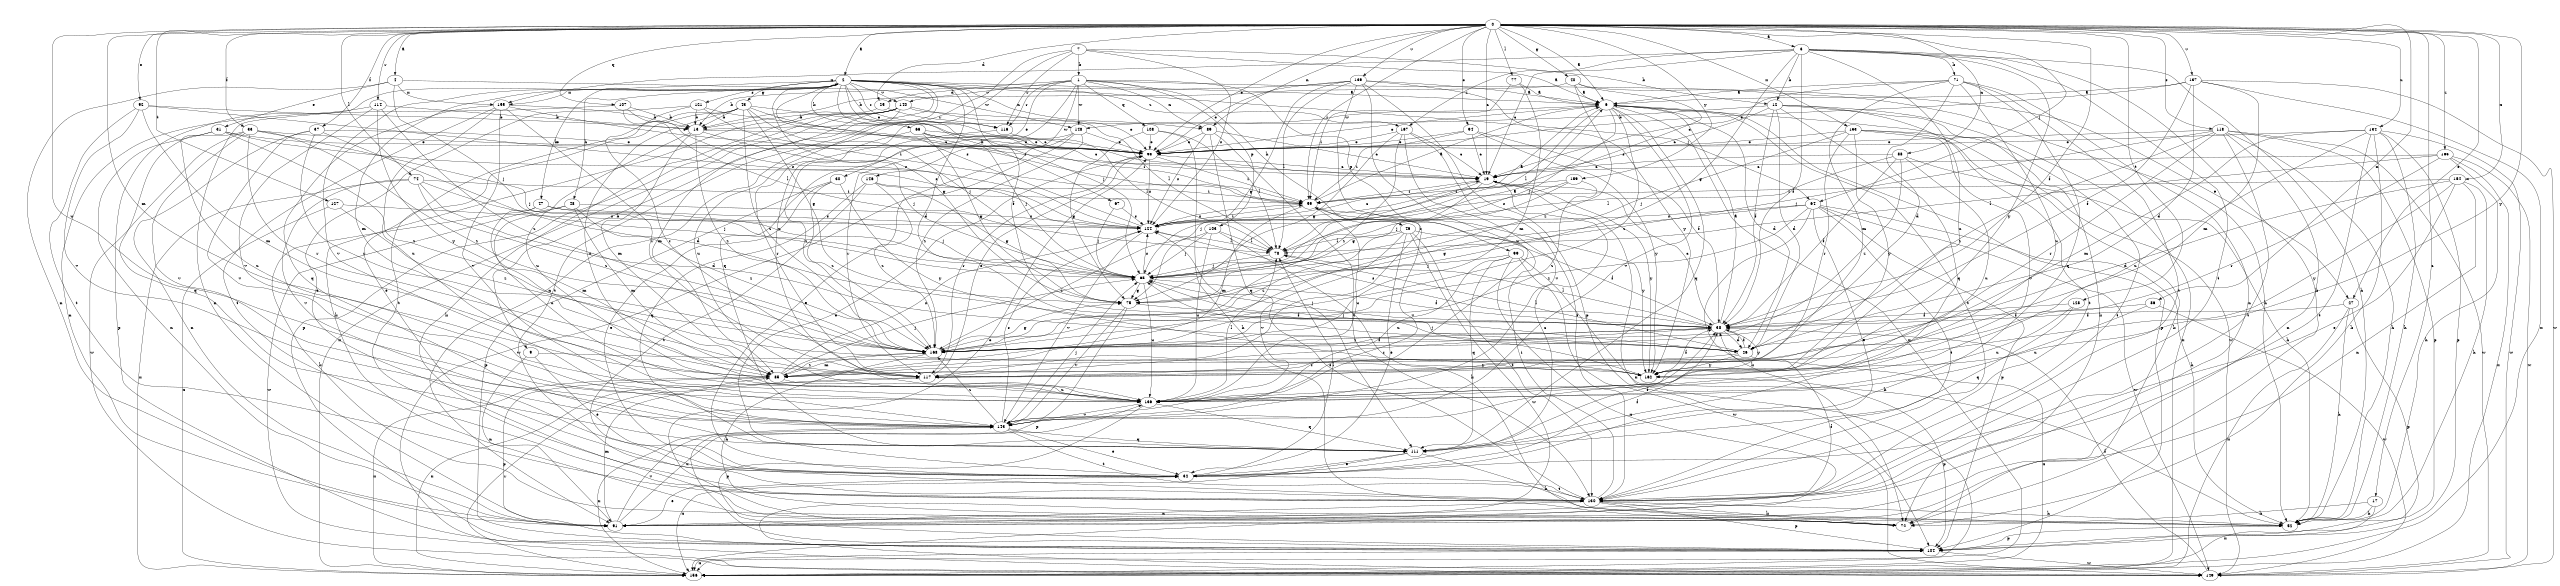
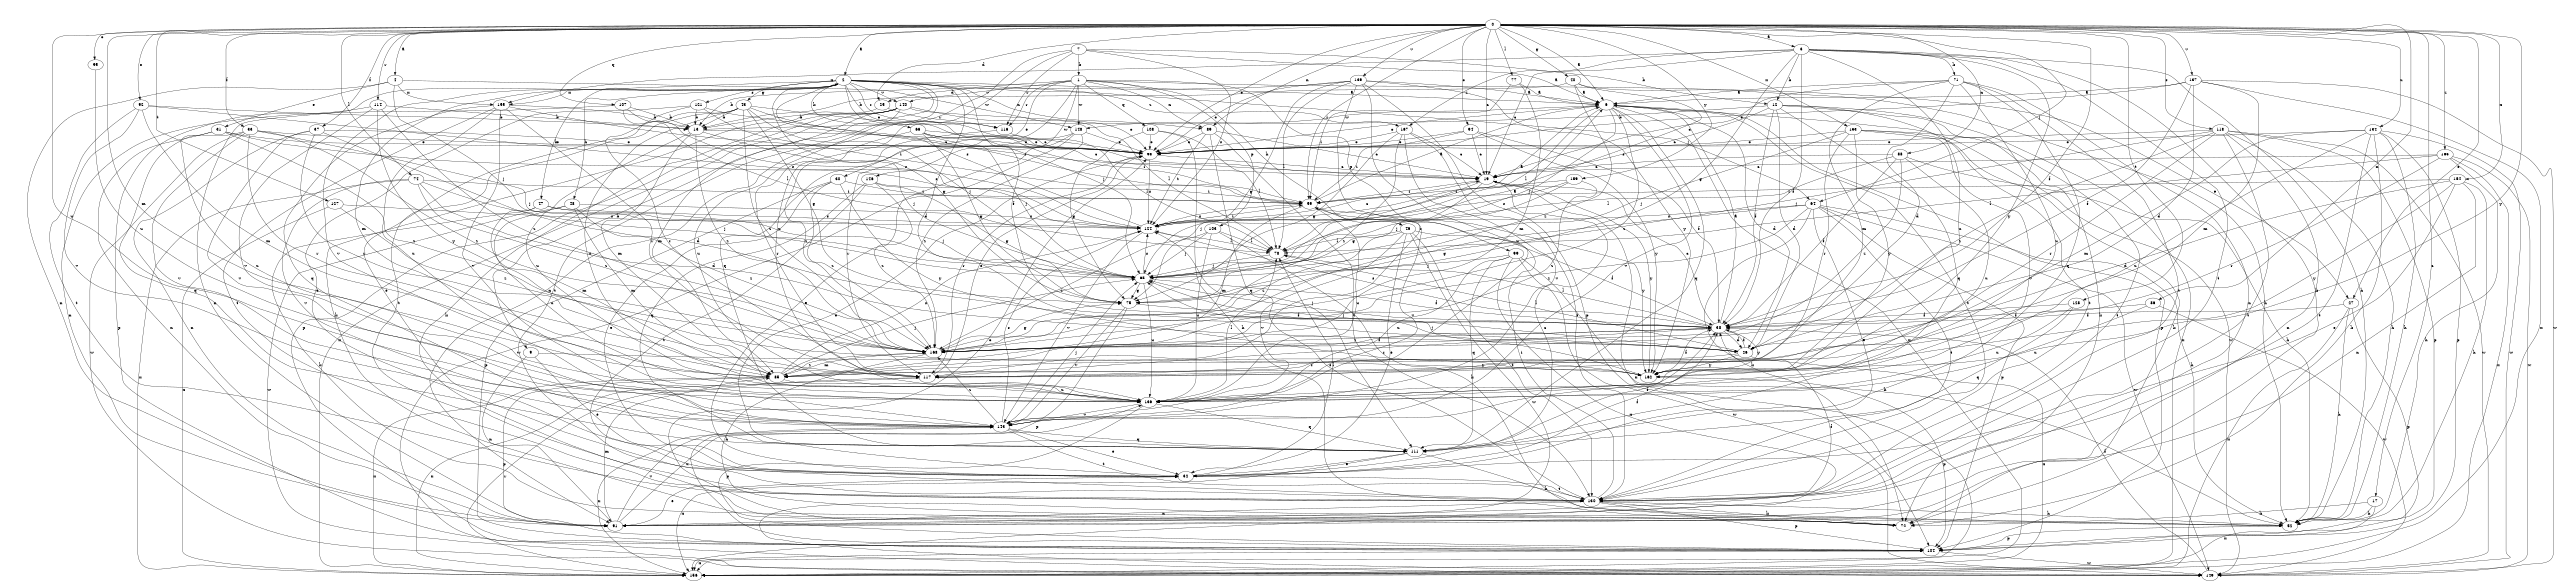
  strict digraph {
    0
    2
    3
    4
    6
    17
    19
    25
    27
    33
    37
    38
    40
    59
    64
    74
    77
    85
    86
    88
    89
    92
    94
+   95
    98
    107
    114
    118
    127
    128
    134
    136
    137
    139
    153
    154
    159
    162
    165
    116
    140
    9
    26
    43
    n45 [label=75]
    47
    48
    65
    66
-   67
    91
    121
    130
    143
    155
    167
    12
    52
    71
    72
    148
    31
    111
    78
    104
    149
    156
    168
    117
    124
    13
    32
    1
    30
    46
    99
    103
    108
    146
    7
    0 -> 2 [label=a]
    0 -> 3 [label=a]
    0 -> 4 [label=a]
    0 -> 6 [label=a]
    0 -> 17 [label=c]
    0 -> 19 [label=c]
    0 -> 25 [label=d]
    0 -> 27 [label=e]
    0 -> 33 [label=f]
    0 -> 37 [label=f]
    0 -> 38 [label=f]
    0 -> 40 [label=g]
    0 -> 59 [label=i]
    0 -> 64 [label=j]
    0 -> 74 [label=l]
    0 -> 77 [label=l]
    0 -> 85 [label=m]
    0 -> 86 [label=n]
    0 -> 88 [label=n]
    0 -> 89 [label=n]
    0 -> 92 [label=o]
    0 -> 94 [label=o]
+   0 -> 95 [label=o]
    0 -> 98 [label=o]
    0 -> 107 [label=q]
    0 -> 114 [label=r]
    0 -> 118 [label=s]
    0 -> 127 [label=t]
    0 -> 128 [label=t]
    0 -> 134 [label=u]
    0 -> 136 [label=u]
    0 -> 137 [label=v]
    0 -> 139 [label=v]
    0 -> 153 [label=x]
    0 -> 154 [label=x]
    0 -> 159 [label=y]
    0 -> 162 [label=y]
    0 -> 165 [label=z]
    2 -> 6 [label=a]
    2 -> 38 [label=f]
    2 -> 64 [label=j]
    2 -> 85 [label=m]
    2 -> 89 [label=n]
    2 -> 98 [label=o]
    2 -> 116 [label=r]
    2 -> 140 [label=v]
    2 -> 9 [label=b]
    2 -> 26 [label=d]
    2 -> 43 [label=g]
    2 -> n45 [label=g]
    2 -> 47 [label=h]
    2 -> 48 [label=h]
    2 -> 65 [label=j]
    2 -> 66 [label=k]
-   2 -> 67 [label=k]
    2 -> 91 [label=n]
    2 -> 121 [label=s]
    2 -> 130 [label=t]
    2 -> 143 [label=v]
    2 -> 155 [label=x]
    2 -> 167 [label=z]
    3 -> 19 [label=c]
    3 -> 38 [label=f]
    3 -> 136 [label=u]
    3 -> 162 [label=y]
    3 -> n45 [label=g]
    3 -> 130 [label=t]
    3 -> 155 [label=x]
    3 -> 167 [label=z]
    3 -> 12 [label=b]
    3 -> 52 [label=h]
    3 -> 71 [label=k]
    3 -> 72 [label=k]
    4 -> 65 [label=j]
    4 -> 91 [label=n]
    4 -> 155 [label=x]
    4 -> 148 [label=w]
    4 -> 31 [label=e]
    6 -> 98 [label=o]
    6 -> 26 [label=d]
    6 -> 65 [label=j]
    6 -> 130 [label=t]
    6 -> 143 [label=v]
    6 -> 148 [label=w]
    6 -> 111 [label=q]
    6 -> 78 [label=l]
    6 -> 104 [label=p]
    6 -> 149 [label=w]
    6 -> 156 [label=x]
    6 -> 168 [label=z]
    17 -> 52 [label=h]
    17 -> 72 [label=k]
    17 -> 156 [label=x]
    19 -> 59 [label=i]
    19 -> 162 [label=y]
    19 -> n45 [label=g]
    19 -> 65 [label=j]
    19 -> 156 [label=x]
    25 -> 116 [label=r]
    25 -> 72 [label=k]
    27 -> 38 [label=f]
    27 -> 52 [label=h]
    27 -> 104 [label=p]
    27 -> 156 [label=x]
    33 -> 98 [label=o]
    33 -> 65 [label=j]
    33 -> 143 [label=v]
    33 -> 111 [label=q]
    33 -> 149 [label=w]
    33 -> 168 [label=z]
    33 -> 117 [label=r]
    37 -> 98 [label=o]
    37 -> 26 [label=d]
    37 -> 91 [label=n]
    37 -> 143 [label=v]
    37 -> 117 [label=r]
    38 -> 6 [label=a]
    38 -> 19 [label=c]
    38 -> 162 [label=y]
    38 -> 26 [label=d]
    38 -> 65 [label=j]
    38 -> 78 [label=l]
    38 -> 168 [label=z]
    38 -> 117 [label=r]
    38 -> 124 [label=s]
    40 -> 6 [label=a]
    40 -> 52 [label=h]
    40 -> 168 [label=z]
    40 -> 124 [label=s]
    40 -> 13 [label=b]
    59 -> 6 [label=a]
    59 -> 85 [label=m]
    59 -> 136 [label=u]
    59 -> 162 [label=y]
    59 -> 143 [label=v]
    59 -> 124 [label=s]
    64 -> n45 [label=g]
    64 -> 130 [label=t]
    64 -> 52 [label=h]
    64 -> 72 [label=k]
    64 -> 104 [label=p]
    64 -> 149 [label=w]
    64 -> 168 [label=z]
    64 -> 124 [label=s]
    64 -> 32 [label=e]
    74 -> 59 [label=i]
    74 -> 26 [label=d]
    74 -> 65 [label=j]
    74 -> 143 [label=v]
    74 -> 156 [label=x]
    74 -> 168 [label=z]
    77 -> 6 [label=a]
    77 -> 59 [label=i]
    77 -> 85 [label=m]
    85 -> 136 [label=u]
    85 -> 65 [label=j]
    85 -> 104 [label=p]
    85 -> 156 [label=x]
    85 -> 168 [label=z]
    85 -> 124 [label=s]
    86 -> 38 [label=f]
    86 -> 136 [label=u]
    86 -> 149 [label=w]
    88 -> 19 [label=c]
    88 -> 38 [label=f]
    88 -> 136 [label=u]
    88 -> 52 [label=h]
    88 -> 78 [label=l]
    88 -> 168 [label=z]
    89 -> 19 [label=c]
    89 -> 98 [label=o]
    89 -> 130 [label=t]
    89 -> 111 [label=q]
-   89 -> 124 [label=s]
+   89 -> 124 [label=t]
    92 -> 85 [label=m]
    92 -> 130 [label=t]
    92 -> 143 [label=v]
    92 -> 124 [label=s]
    92 -> 13 [label=b]
    94 -> 19 [label=c]
    94 -> 38 [label=f]
    94 -> 59 [label=i]
    94 -> 98 [label=o]
    94 -> 162 [label=y]
+   95 -> 136 [label=u]
    98 -> 19 [label=c]
    98 -> 117 [label=r]
    98 -> 124 [label=s]
    107 -> 91 [label=n]
    107 -> 78 [label=l]
    107 -> 124 [label=s]
    107 -> 13 [label=b]
    114 -> 162 [label=y]
    114 -> 143 [label=v]
    114 -> 104 [label=p]
    114 -> 168 [label=z]
    114 -> 13 [label=b]
    118 -> 98 [label=o]
    118 -> 65 [label=j]
    118 -> 91 [label=n]
    118 -> 130 [label=t]
    118 -> 52 [label=h]
    118 -> 104 [label=p]
    118 -> 149 [label=w]
    118 -> 168 [label=z]
    118 -> 117 [label=r]
    127 -> 156 [label=x]
    127 -> 168 [label=z]
    127 -> 124 [label=s]
    128 -> 38 [label=f]
    128 -> 136 [label=u]
    128 -> 111 [label=q]
    134 -> 85 [label=m]
    134 -> 98 [label=o]
    134 -> 136 [label=u]
    134 -> 130 [label=t]
    134 -> 52 [label=h]
    134 -> 72 [label=k]
    134 -> 104 [label=p]
    134 -> 149 [label=w]
    136 -> 143 [label=v]
    136 -> 111 [label=q]
    136 -> 78 [label=l]
    136 -> 104 [label=p]
    137 -> 6 [label=a]
    137 -> 38 [label=f]
    137 -> 85 [label=m]
    137 -> 98 [label=o]
    137 -> 26 [label=d]
    137 -> 149 [label=w]
    137 -> 156 [label=x]
    139 -> 6 [label=a]
    139 -> 98 [label=o]
    139 -> 136 [label=u]
    139 -> 162 [label=y]
    139 -> n45 [label=g]
    139 -> 78 [label=l]
    139 -> 104 [label=p]
    139 -> 117 [label=r]
    139 -> 13 [label=b]
    153 -> 98 [label=o]
    153 -> 162 [label=y]
    153 -> 65 [label=j]
    153 -> 130 [label=t]
    153 -> 143 [label=v]
    153 -> 72 [label=k]
    153 -> 117 [label=r]
    154 -> 59 [label=i]
    154 -> 162 [label=y]
    154 -> 26 [label=d]
    154 -> 91 [label=n]
    154 -> 52 [label=h]
    154 -> 32 [label=e]
    159 -> 59 [label=i]
    159 -> 65 [label=j]
    159 -> 168 [label=z]
    159 -> 124 [label=s]
    162 -> 38 [label=f]
    162 -> 65 [label=j]
    162 -> 104 [label=p]
    165 -> 19 [label=c]
    165 -> 52 [label=h]
    165 -> 78 [label=l]
    165 -> 149 [label=w]
    165 -> 156 [label=x]
    165 -> 117 [label=r]
    116 -> 78 [label=l]
    116 -> 168 [label=z]
    140 -> 85 [label=m]
    140 -> 98 [label=o]
    140 -> 136 [label=u]
    140 -> 72 [label=k]
    140 -> 78 [label=l]
    140 -> 104 [label=p]
    140 -> 156 [label=x]
    140 -> 13 [label=b]
    9 -> 162 [label=y]
    9 -> 91 [label=n]
    9 -> 32 [label=e]
    26 -> 38 [label=f]
    26 -> 162 [label=y]
    26 -> 65 [label=j]
    26 -> 78 [label=l]
    26 -> 156 [label=x]
    26 -> 117 [label=r]
    43 -> 19 [label=c]
    43 -> 59 [label=i]
    43 -> 136 [label=u]
    43 -> n45 [label=g]
    43 -> 65 [label=j]
    43 -> 130 [label=t]
    43 -> 168 [label=z]
    43 -> 13 [label=b]
    43 -> 32 [label=e]
    n45 -> 38 [label=f]
    n45 -> 143 [label=v]
    n45 -> 104 [label=p]
    47 -> 85 [label=m]
    47 -> 65 [label=j]
    47 -> 72 [label=k]
    47 -> 124 [label=s]
    48 -> 85 [label=m]
    48 -> 136 [label=u]
    48 -> 149 [label=w]
    48 -> 168 [label=z]
    48 -> 124 [label=s]
    65 -> 6 [label=a]
    65 -> 38 [label=f]
    65 -> 136 [label=u]
    65 -> n45 [label=g]
    65 -> 124 [label=s]
    66 -> 19 [label=c]
    66 -> 59 [label=i]
    66 -> 98 [label=o]
    66 -> n45 [label=g]
    66 -> 65 [label=j]
    66 -> 117 [label=r]
-   67 -> 65 [label=j]
-   67 -> 124 [label=s]
    91 -> 38 [label=f]
    91 -> 85 [label=m]
    91 -> 136 [label=u]
    91 -> 143 [label=v]
    91 -> 32 [label=e]
    121 -> 19 [label=c]
    121 -> 59 [label=i]
    121 -> 117 [label=r]
    121 -> 13 [label=b]
    121 -> 32 [label=e]
    130 -> 59 [label=i]
    130 -> 91 [label=n]
    130 -> 52 [label=h]
    130 -> 72 [label=k]
    130 -> 104 [label=p]
    130 -> 124 [label=s]
    143 -> 65 [label=j]
    143 -> 130 [label=t]
    143 -> 111 [label=q]
    143 -> 156 [label=x]
    143 -> 168 [label=z]
    143 -> 124 [label=s]
    143 -> 32 [label=e]
    155 -> 98 [label=o]
    155 -> 136 [label=u]
    155 -> 130 [label=t]
    155 -> 143 [label=v]
    155 -> 111 [label=q]
    155 -> 117 [label=r]
    155 -> 13 [label=b]
    167 -> 19 [label=c]
    167 -> 98 [label=o]
    167 -> n45 [label=g]
    167 -> 130 [label=t]
    167 -> 143 [label=v]
    167 -> 168 [label=z]
    12 -> 19 [label=c]
    12 -> 38 [label=f]
    12 -> 26 [label=d]
    12 -> 130 [label=t]
    12 -> 72 [label=k]
    12 -> 111 [label=q]
    12 -> 156 [label=x]
    12 -> 13 [label=b]
    52 -> 104 [label=p]
    71 -> 6 [label=a]
    71 -> 19 [label=c]
    71 -> 85 [label=m]
    71 -> 136 [label=u]
    71 -> 26 [label=d]
    71 -> 91 [label=n]
    71 -> 130 [label=t]
    71 -> 111 [label=q]
    72 -> 98 [label=o]
    148 -> 98 [label=o]
    148 -> 149 [label=w]
    148 -> 168 [label=z]
    148 -> 117 [label=r]
    148 -> 32 [label=e]
    31 -> 98 [label=o]
    31 -> 136 [label=u]
    31 -> 91 [label=n]
    31 -> 168 [label=z]
    31 -> 124 [label=s]
    111 -> 38 [label=f]
    111 -> 52 [label=h]
    111 -> 156 [label=x]
    111 -> 32 [label=e]
    78 -> 65 [label=j]
    104 -> 149 [label=w]
    104 -> 156 [label=x]
    149 -> 38 [label=f]
    156 -> 117 [label=r]
    168 -> 38 [label=f]
    168 -> 85 [label=m]
    168 -> n45 [label=g]
    168 -> 52 [label=h]
    117 -> 98 [label=o]
    117 -> 156 [label=x]
    124 -> 2 [label=s]
    124 -> 6 [label=a]
    124 -> 19 [label=c]
    124 -> 59 [label=i]
    124 -> 143 [label=v]
    124 -> 78 [label=l]
    13 -> 85 [label=m]
    13 -> 98 [label=o]
    13 -> 136 [label=u]
    13 -> 65 [label=j]
    13 -> 168 [label=z]
    32 -> 19 [label=c]
    32 -> 38 [label=f]
    32 -> 98 [label=o]
    32 -> 130 [label=t]
    32 -> 78 [label=l]
    1 -> 25 [label=d]
    1 -> 27 [label=e]
    1 -> 89 [label=n]
    1 -> 116 [label=r]
    1 -> 140 [label=v]
    1 -> 148 [label=w]
    1 -> 111 [label=q]
    1 -> 30 [label=e]
    1 -> 46 [label=h]
    1 -> 99 [label=p]
    1 -> 103 [label=p]
    1 -> 108 [label=q]
    1 -> 146 [label=w]
-   98 -> 59 [label=i]
+   30 -> 59 [label=i]
    30 -> 162 [label=y]
    30 -> 104 [label=p]
    30 -> 168 [label=z]
    30 -> 32 [label=e]
    46 -> 38 [label=f]
    46 -> 130 [label=t]
    46 -> 143 [label=v]
    46 -> 78 [label=l]
    46 -> 149 [label=w]
    46 -> 168 [label=z]
    46 -> 32 [label=e]
    99 -> 136 [label=u]
    99 -> 65 [label=j]
    99 -> 52 [label=h]
    99 -> 111 [label=q]
    99 -> 149 [label=w]
    99 -> 156 [label=x]
    103 -> 136 [label=u]
    103 -> 65 [label=j]
    103 -> 72 [label=k]
    103 -> 78 [label=l]
    103 -> 168 [label=z]
    108 -> 98 [label=o]
    108 -> n45 [label=g]
    108 -> 52 [label=h]
    108 -> 78 [label=l]
    146 -> 59 [label=i]
    146 -> n45 [label=g]
    146 -> 130 [label=t]
    146 -> 111 [label=q]
    146 -> 168 [label=z]
    7 -> 6 [label=a]
    7 -> 136 [label=u]
    7 -> 116 [label=r]
    7 -> 91 [label=n]
    7 -> 12 [label=b]
    7 -> 124 [label=s]
    7 -> 1 [label=b]
  }
